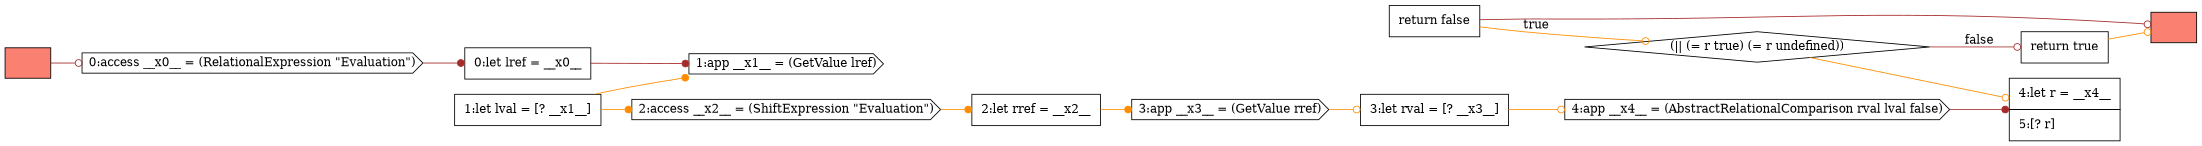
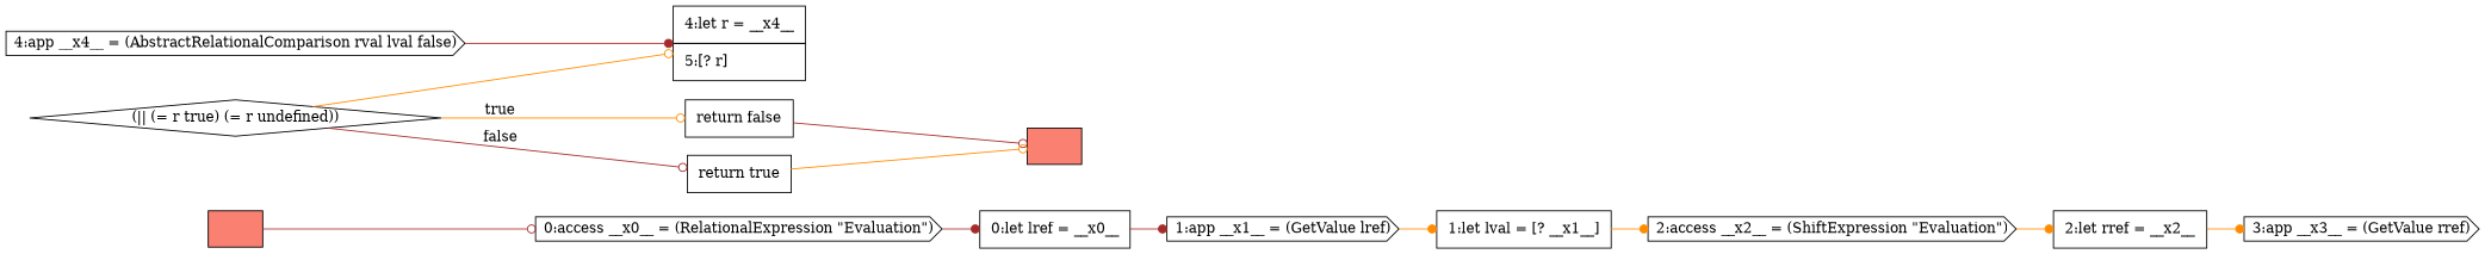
  digraph {
    rankdir=LR
    node [color=black fillcolor=white shape=none style=filled]
    edge [arrowhead=odot color=darkorange]
    n1 [label=<<font color="black">     <table border="0" cellborder="1" cellspacing="0" cellpadding="10">       <tr><td align="left">0:let lref = __x0__</td></tr>     </table>   </font>> margin=0]
    n2 [label=<<font color="black">1:app __x1__ = (GetValue lref)</font>> shape=cds]
    n3 [label=<<font color="black">     <table border="0" cellborder="1" cellspacing="0" cellpadding="10">       <tr><td align="left">1:let lval = [? __x1__]</td></tr>     </table>   </font>> margin=0]
    n4 [label=<<font color="black">2:access __x2__ = (ShiftExpression &quot;Evaluation&quot;)</font>> shape=cds]
    n5 [label=<<font color="black">     <table border="0" cellborder="1" cellspacing="0" cellpadding="10">       <tr><td align="left">2:let rref = __x2__</td></tr>     </table>   </font>> margin=0]
    n6 [label=<<font color="black">3:app __x3__ = (GetValue rref)</font>> shape=cds]
    n7 [label=<<font color="black">     <table border="0" cellborder="1" cellspacing="0" cellpadding="10">       <tr><td align="left">4:let r = __x4__</td></tr>       <tr><td align="left">5:[? r]</td></tr>     </table>   </font>> margin=0]
    n8 [label=<<font color="black">(|| (= r true) (= r undefined))</font>> shape=diamond]
    n9 [label=<<font color="black">     <table border="0" cellborder="1" cellspacing="0" cellpadding="10">       <tr><td align="left">return false</td></tr>     </table>   </font>> margin=0]
    n10 [label=<<font color="black">     <table border="0" cellborder="1" cellspacing="0" cellpadding="10">       <tr><td align="left">return true</td></tr>     </table>   </font>> margin=0]
    n11 [fillcolor=salmon label=" " shape=box]
    n12 [fillcolor=salmon label=" " shape=box]
    n13 [label=<<font color="black">0:access __x0__ = (RelationalExpression &quot;Evaluation&quot;)</font>> shape=cds]
    n14 [label=<<font color="black">4:app __x4__ = (AbstractRelationalComparison rval lval false)</font>> shape=cds]
-   n15 [label=<<font color="black">     <table border="0" cellborder="1" cellspacing="0" cellpadding="10">       <tr><td align="left">3:let rval = [? __x3__]</td></tr>     </table>   </font>> margin=0]
    n1 -> n2 [arrowhead=dot color=brown]
-   n3 -> n2 [arrowhead=dot]
+   n2 -> n3 [arrowhead=dot]
    n3 -> n4 [arrowhead=dot]
    n4 -> n5 [arrowhead=dot]
    n5 -> n6 [arrowhead=dot]
-   n6 -> n15
    n8 -> n7
-   n9 -> n8 [label=<<font color="black">true</font>>]
+   n8 -> n9 [label=<<font color="black">true</font>>]
    n8 -> n10 [color=brown label=<<font color="black">false</font>>]
    n9 -> n11 [color=brown]
    n10 -> n11
    n12 -> n13 [color=brown]
    n13 -> n1 [arrowhead=dot color=brown]
    n14 -> n7 [arrowhead=dot color=brown]
-   n15 -> n14
  }
